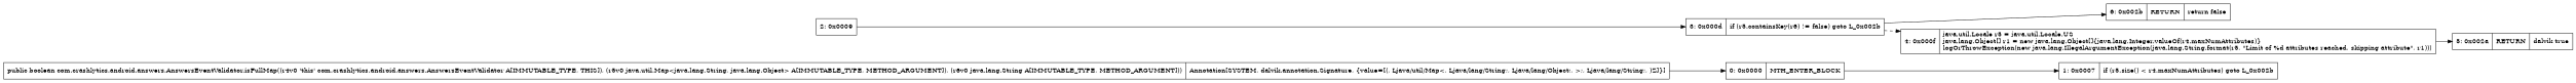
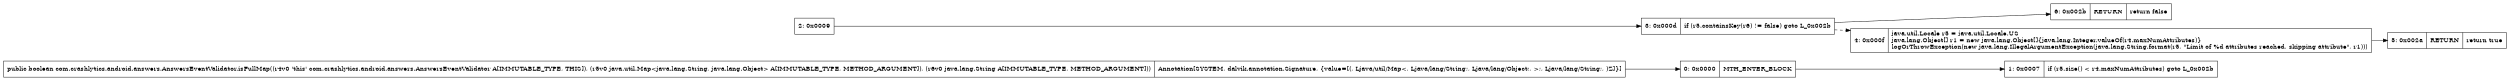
  digraph {
    rankdir=LR
    node [shape=record]
    n1 [label="{0\:\ 0x0000|MTH_ENTER_BLOCK\l}"]
    n2 [label="{1\:\ 0x0007|if (r5.size() \< r4.maxNumAttributes) goto L_0x002b\l}"]
    n3 [label="{2\:\ 0x0009}"]
    n4 [label="{3\:\ 0x000d|if (r5.containsKey(r6) != false) goto L_0x002b\l}"]
    n5 [label="{6\:\ 0x002b|RETURN\l|return false\l}"]
    n6 [label="{4\:\ 0x000f|java.util.Locale r5 = java.util.Locale.US\ljava.lang.Object[] r1 = new java.lang.Object[]\{java.lang.Integer.valueOf(r4.maxNumAttributes)\}\llogOrThrowException(new java.lang.IllegalArgumentException(java.lang.String.format(r5, \"Limit of %d attributes reached, skipping attribute\", r1)))\l}"]
-   n7 [label="{5\:\ 0x002a|RETURN\l|dalvik true\l}"]
+   n7 [label="{5\:\ 0x002a|RETURN\l|return true\l}"]
    n8 [label="{public boolean com.crashlytics.android.answers.AnswersEventValidator.isFullMap((r4v0 'this' com.crashlytics.android.answers.AnswersEventValidator A[IMMUTABLE_TYPE, THIS]), (r5v0 java.util.Map\<java.lang.String, java.lang.Object\> A[IMMUTABLE_TYPE, METHOD_ARGUMENT]), (r6v0 java.lang.String A[IMMUTABLE_TYPE, METHOD_ARGUMENT]))  | Annotation[SYSTEM, dalvik.annotation.Signature, \{value=[(, Ljava\/util\/Map\<, Ljava\/lang\/String;, Ljava\/lang\/Object;, \>;, Ljava\/lang\/String;, )Z]\}]\l}"]
    n1 -> n2
    n3 -> n4
    n4 -> n5
    n4 -> n6 [style=dashed]
    n6 -> n7
    n8 -> n1
  }
